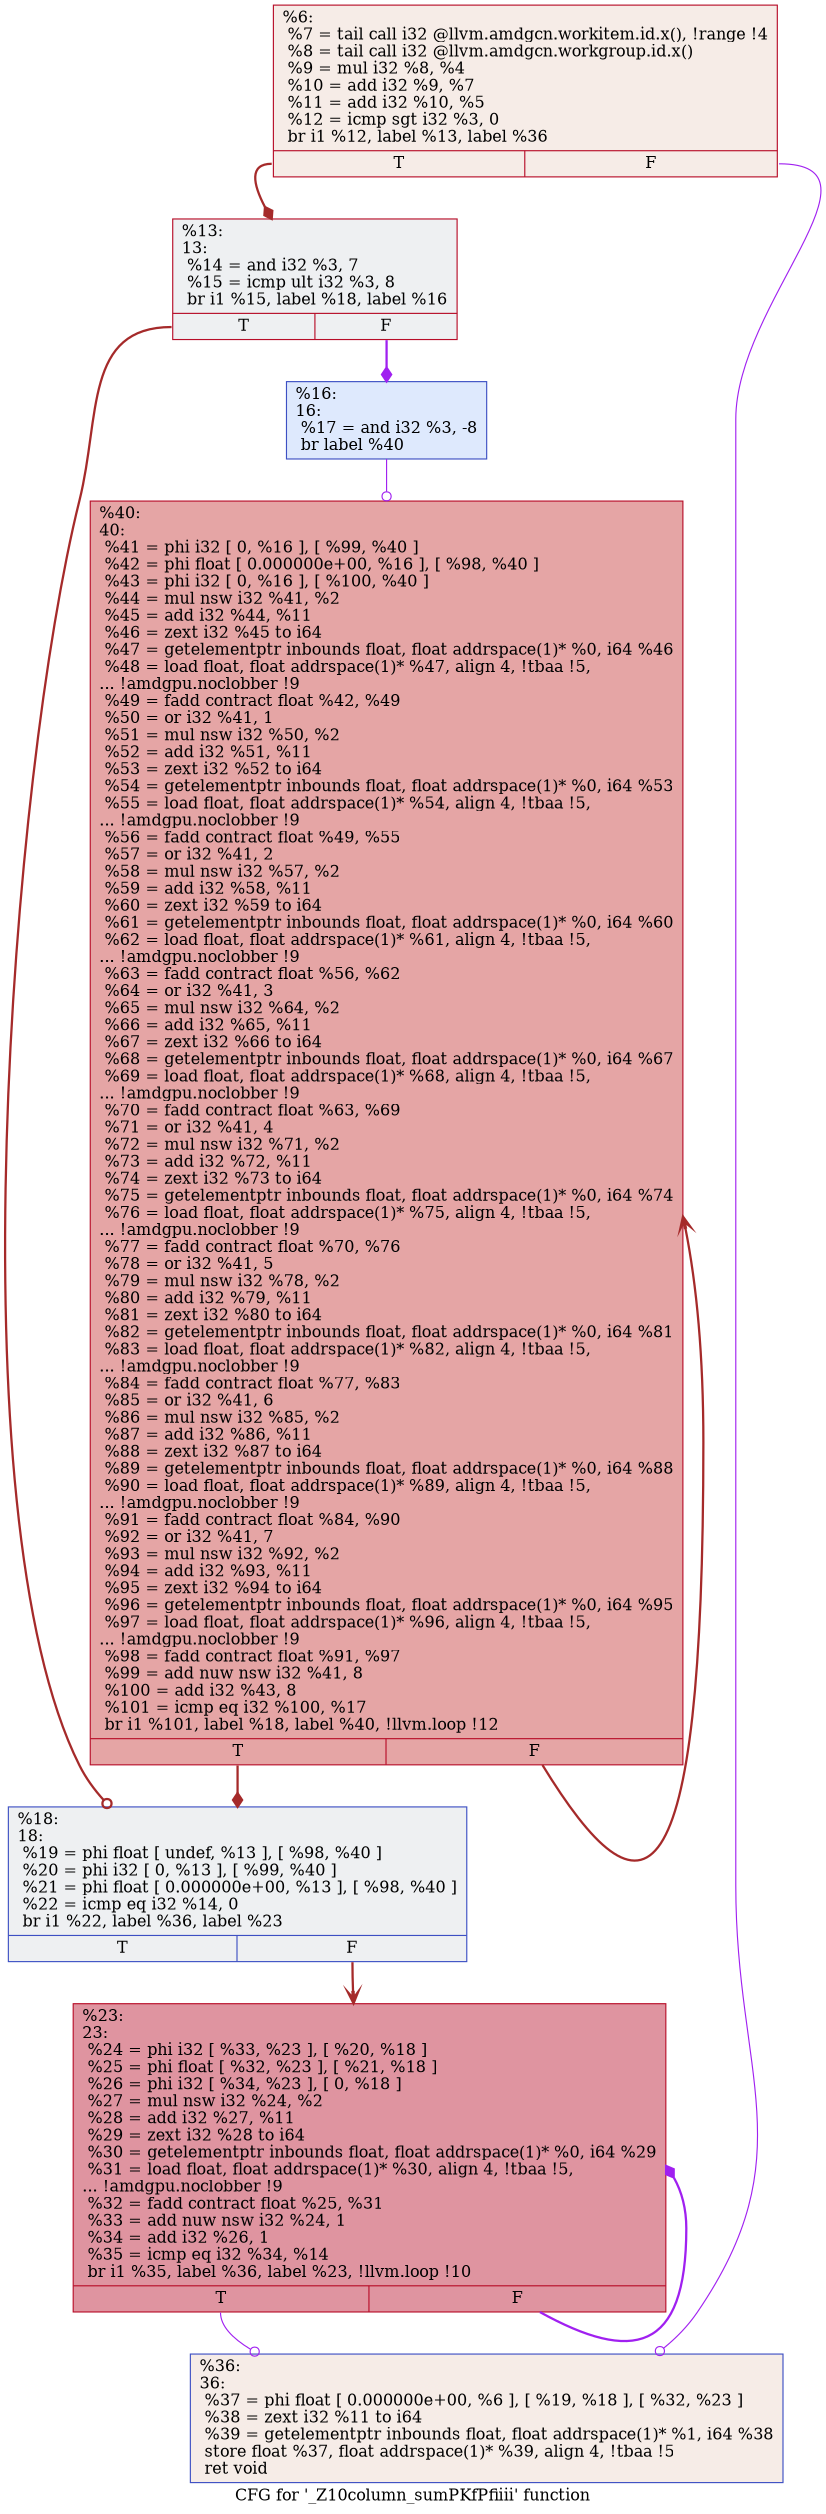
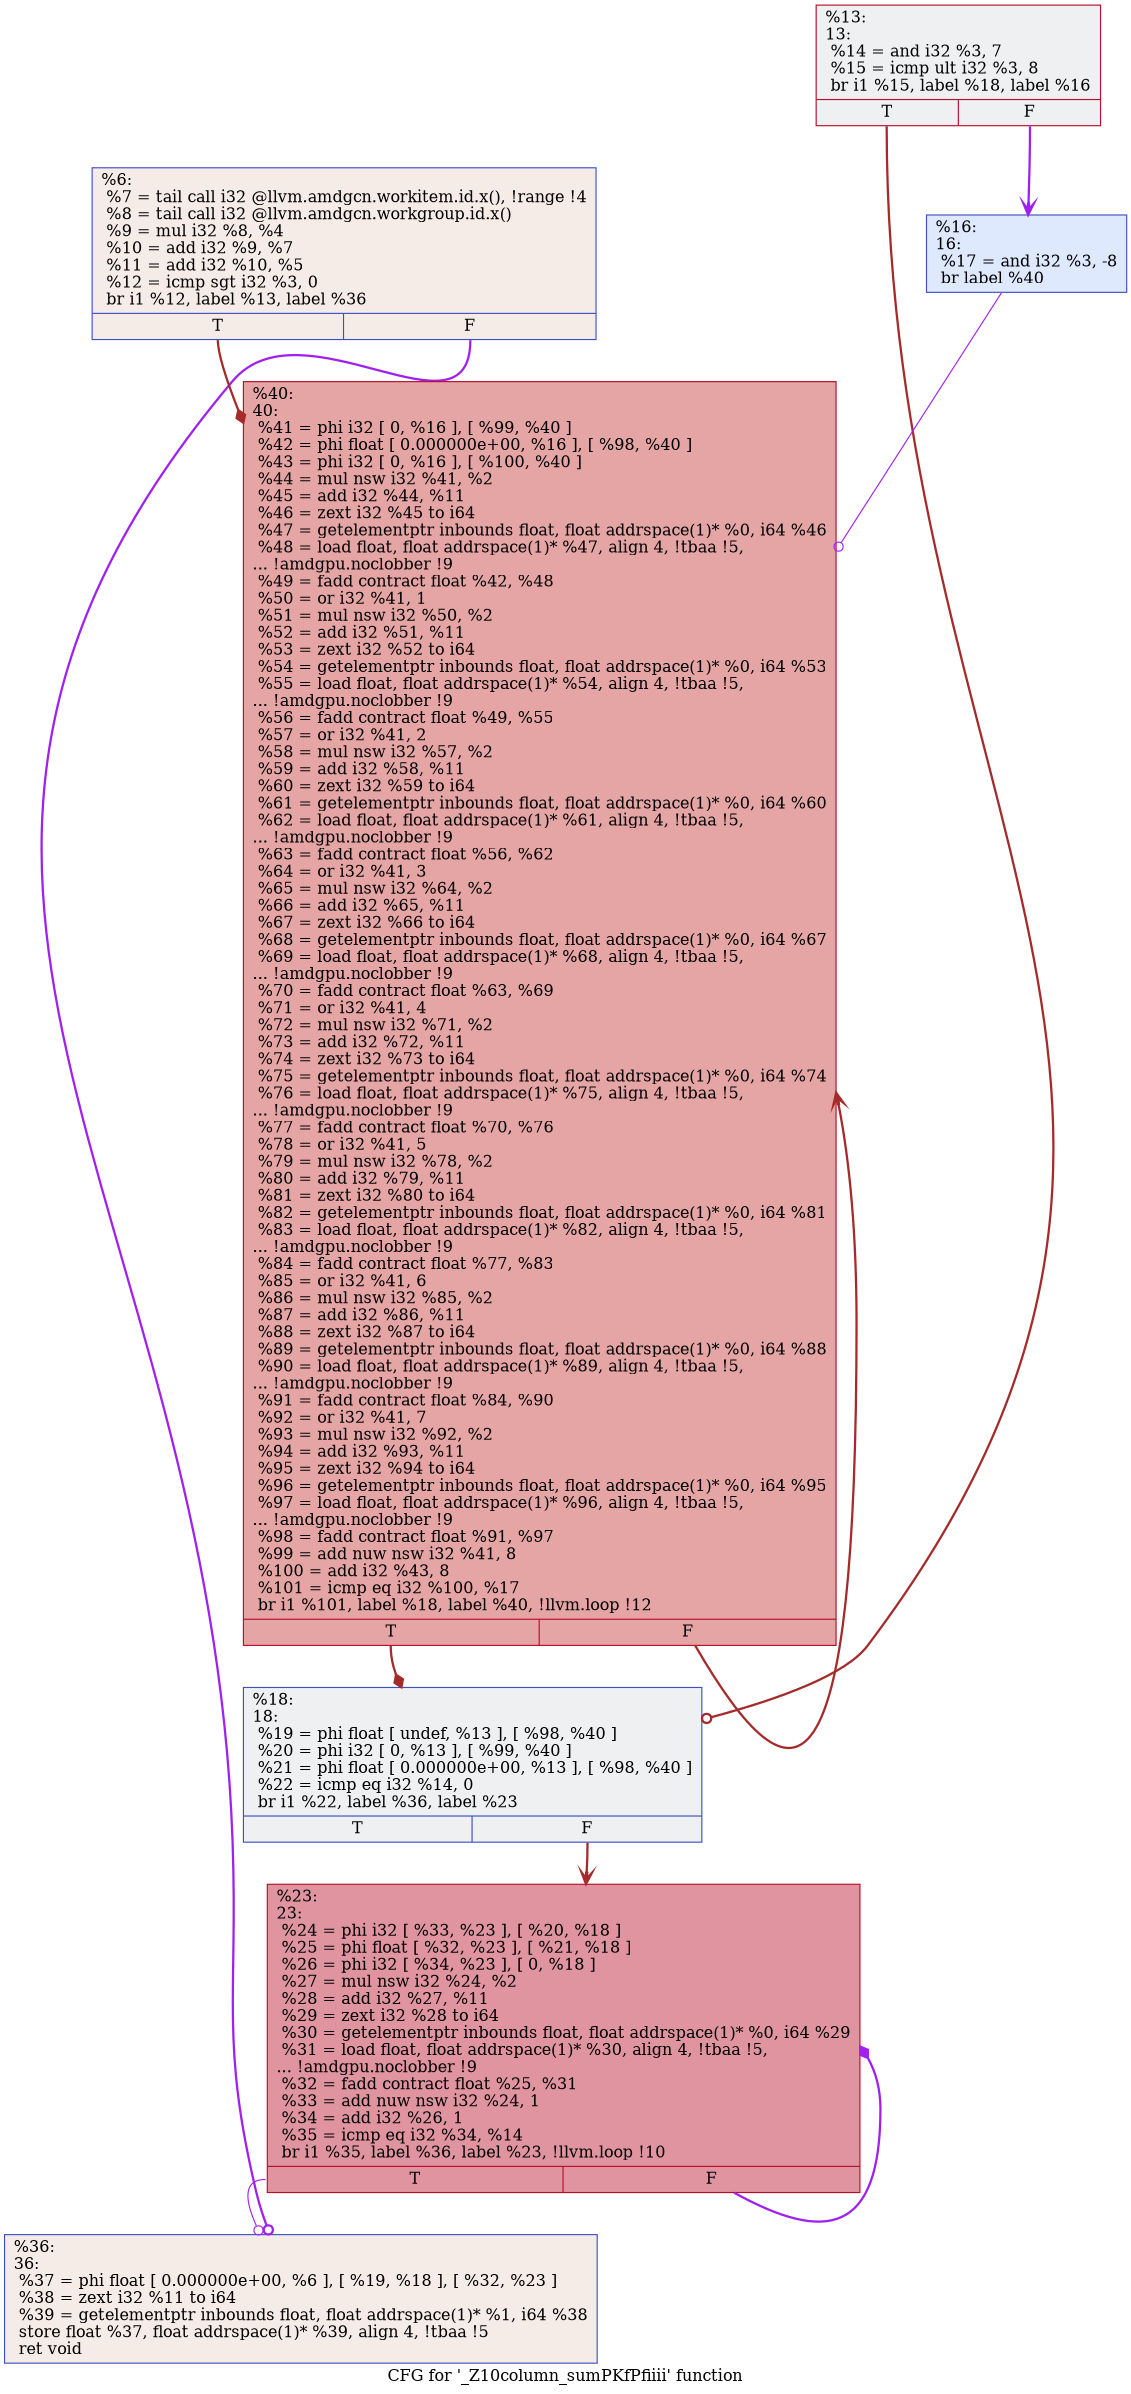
  digraph {
    label="CFG for '_Z10column_sumPKfPfiiii' function"
    node [color="#3d50c3ff" fillcolor="#ead5c970" shape=record style=filled]
    edge [arrowhead=odot color=brown style=bold tailport=s0]
-   n1 [color="#b70d28ff" label="{%6:\l  %7 = tail call i32 @llvm.amdgcn.workitem.id.x(), !range !4\l  %8 = tail call i32 @llvm.amdgcn.workgroup.id.x()\l  %9 = mul i32 %8, %4\l  %10 = add i32 %9, %7\l  %11 = add i32 %10, %5\l  %12 = icmp sgt i32 %3, 0\l  br i1 %12, label %13, label %36\l|{<s0>T|<s1>F}}"]
+   n1 [label="{%6:\l  %7 = tail call i32 @llvm.amdgcn.workitem.id.x(), !range !4\l  %8 = tail call i32 @llvm.amdgcn.workgroup.id.x()\l  %9 = mul i32 %8, %4\l  %10 = add i32 %9, %7\l  %11 = add i32 %10, %5\l  %12 = icmp sgt i32 %3, 0\l  br i1 %12, label %13, label %36\l|{<s0>T|<s1>F}}"]
    n2 [color="#b70d28ff" fillcolor="#d9dce170" label="{%13:\l13:                                               \l  %14 = and i32 %3, 7\l  %15 = icmp ult i32 %3, 8\l  br i1 %15, label %18, label %16\l|{<s0>T|<s1>F}}"]
    n3 [label="{%36:\l36:                                               \l  %37 = phi float [ 0.000000e+00, %6 ], [ %19, %18 ], [ %32, %23 ]\l  %38 = zext i32 %11 to i64\l  %39 = getelementptr inbounds float, float addrspace(1)* %1, i64 %38\l  store float %37, float addrspace(1)* %39, align 4, !tbaa !5\l  ret void\l}"]
    n4 [fillcolor="#d9dce170" label="{%18:\l18:                                               \l  %19 = phi float [ undef, %13 ], [ %98, %40 ]\l  %20 = phi i32 [ 0, %13 ], [ %99, %40 ]\l  %21 = phi float [ 0.000000e+00, %13 ], [ %98, %40 ]\l  %22 = icmp eq i32 %14, 0\l  br i1 %22, label %36, label %23\l|{<s0>T|<s1>F}}"]
    n5 [fillcolor="#b5cdfa70" label="{%16:\l16:                                               \l  %17 = and i32 %3, -8\l  br label %40\l}"]
    n6 [color="#b70d28ff" fillcolor="#b70d2870" label="{%23:\l23:                                               \l  %24 = phi i32 [ %33, %23 ], [ %20, %18 ]\l  %25 = phi float [ %32, %23 ], [ %21, %18 ]\l  %26 = phi i32 [ %34, %23 ], [ 0, %18 ]\l  %27 = mul nsw i32 %24, %2\l  %28 = add i32 %27, %11\l  %29 = zext i32 %28 to i64\l  %30 = getelementptr inbounds float, float addrspace(1)* %0, i64 %29\l  %31 = load float, float addrspace(1)* %30, align 4, !tbaa !5,\l... !amdgpu.noclobber !9\l  %32 = fadd contract float %25, %31\l  %33 = add nuw nsw i32 %24, 1\l  %34 = add i32 %26, 1\l  %35 = icmp eq i32 %34, %14\l  br i1 %35, label %36, label %23, !llvm.loop !10\l|{<s0>T|<s1>F}}"]
-   n7 [color="#b70d28ff" fillcolor="#c5333470" label="{%40:\l40:                                               \l  %41 = phi i32 [ 0, %16 ], [ %99, %40 ]\l  %42 = phi float [ 0.000000e+00, %16 ], [ %98, %40 ]\l  %43 = phi i32 [ 0, %16 ], [ %100, %40 ]\l  %44 = mul nsw i32 %41, %2\l  %45 = add i32 %44, %11\l  %46 = zext i32 %45 to i64\l  %47 = getelementptr inbounds float, float addrspace(1)* %0, i64 %46\l  %48 = load float, float addrspace(1)* %47, align 4, !tbaa !5,\l... !amdgpu.noclobber !9\l  %49 = fadd contract float %42, %49\l  %50 = or i32 %41, 1\l  %51 = mul nsw i32 %50, %2\l  %52 = add i32 %51, %11\l  %53 = zext i32 %52 to i64\l  %54 = getelementptr inbounds float, float addrspace(1)* %0, i64 %53\l  %55 = load float, float addrspace(1)* %54, align 4, !tbaa !5,\l... !amdgpu.noclobber !9\l  %56 = fadd contract float %49, %55\l  %57 = or i32 %41, 2\l  %58 = mul nsw i32 %57, %2\l  %59 = add i32 %58, %11\l  %60 = zext i32 %59 to i64\l  %61 = getelementptr inbounds float, float addrspace(1)* %0, i64 %60\l  %62 = load float, float addrspace(1)* %61, align 4, !tbaa !5,\l... !amdgpu.noclobber !9\l  %63 = fadd contract float %56, %62\l  %64 = or i32 %41, 3\l  %65 = mul nsw i32 %64, %2\l  %66 = add i32 %65, %11\l  %67 = zext i32 %66 to i64\l  %68 = getelementptr inbounds float, float addrspace(1)* %0, i64 %67\l  %69 = load float, float addrspace(1)* %68, align 4, !tbaa !5,\l... !amdgpu.noclobber !9\l  %70 = fadd contract float %63, %69\l  %71 = or i32 %41, 4\l  %72 = mul nsw i32 %71, %2\l  %73 = add i32 %72, %11\l  %74 = zext i32 %73 to i64\l  %75 = getelementptr inbounds float, float addrspace(1)* %0, i64 %74\l  %76 = load float, float addrspace(1)* %75, align 4, !tbaa !5,\l... !amdgpu.noclobber !9\l  %77 = fadd contract float %70, %76\l  %78 = or i32 %41, 5\l  %79 = mul nsw i32 %78, %2\l  %80 = add i32 %79, %11\l  %81 = zext i32 %80 to i64\l  %82 = getelementptr inbounds float, float addrspace(1)* %0, i64 %81\l  %83 = load float, float addrspace(1)* %82, align 4, !tbaa !5,\l... !amdgpu.noclobber !9\l  %84 = fadd contract float %77, %83\l  %85 = or i32 %41, 6\l  %86 = mul nsw i32 %85, %2\l  %87 = add i32 %86, %11\l  %88 = zext i32 %87 to i64\l  %89 = getelementptr inbounds float, float addrspace(1)* %0, i64 %88\l  %90 = load float, float addrspace(1)* %89, align 4, !tbaa !5,\l... !amdgpu.noclobber !9\l  %91 = fadd contract float %84, %90\l  %92 = or i32 %41, 7\l  %93 = mul nsw i32 %92, %2\l  %94 = add i32 %93, %11\l  %95 = zext i32 %94 to i64\l  %96 = getelementptr inbounds float, float addrspace(1)* %0, i64 %95\l  %97 = load float, float addrspace(1)* %96, align 4, !tbaa !5,\l... !amdgpu.noclobber !9\l  %98 = fadd contract float %91, %97\l  %99 = add nuw nsw i32 %41, 8\l  %100 = add i32 %43, 8\l  %101 = icmp eq i32 %100, %17\l  br i1 %101, label %18, label %40, !llvm.loop !12\l|{<s0>T|<s1>F}}"]
-   n1 -> n2 [arrowhead=diamond]
-   n1 -> n3 [color=purple style=solid tailport=s1]
+   n7 [color="#b70d28ff" fillcolor="#c5333470" label="{%40:\l40:                                               \l  %41 = phi i32 [ 0, %16 ], [ %99, %40 ]\l  %42 = phi float [ 0.000000e+00, %16 ], [ %98, %40 ]\l  %43 = phi i32 [ 0, %16 ], [ %100, %40 ]\l  %44 = mul nsw i32 %41, %2\l  %45 = add i32 %44, %11\l  %46 = zext i32 %45 to i64\l  %47 = getelementptr inbounds float, float addrspace(1)* %0, i64 %46\l  %48 = load float, float addrspace(1)* %47, align 4, !tbaa !5,\l... !amdgpu.noclobber !9\l  %49 = fadd contract float %42, %48\l  %50 = or i32 %41, 1\l  %51 = mul nsw i32 %50, %2\l  %52 = add i32 %51, %11\l  %53 = zext i32 %52 to i64\l  %54 = getelementptr inbounds float, float addrspace(1)* %0, i64 %53\l  %55 = load float, float addrspace(1)* %54, align 4, !tbaa !5,\l... !amdgpu.noclobber !9\l  %56 = fadd contract float %49, %55\l  %57 = or i32 %41, 2\l  %58 = mul nsw i32 %57, %2\l  %59 = add i32 %58, %11\l  %60 = zext i32 %59 to i64\l  %61 = getelementptr inbounds float, float addrspace(1)* %0, i64 %60\l  %62 = load float, float addrspace(1)* %61, align 4, !tbaa !5,\l... !amdgpu.noclobber !9\l  %63 = fadd contract float %56, %62\l  %64 = or i32 %41, 3\l  %65 = mul nsw i32 %64, %2\l  %66 = add i32 %65, %11\l  %67 = zext i32 %66 to i64\l  %68 = getelementptr inbounds float, float addrspace(1)* %0, i64 %67\l  %69 = load float, float addrspace(1)* %68, align 4, !tbaa !5,\l... !amdgpu.noclobber !9\l  %70 = fadd contract float %63, %69\l  %71 = or i32 %41, 4\l  %72 = mul nsw i32 %71, %2\l  %73 = add i32 %72, %11\l  %74 = zext i32 %73 to i64\l  %75 = getelementptr inbounds float, float addrspace(1)* %0, i64 %74\l  %76 = load float, float addrspace(1)* %75, align 4, !tbaa !5,\l... !amdgpu.noclobber !9\l  %77 = fadd contract float %70, %76\l  %78 = or i32 %41, 5\l  %79 = mul nsw i32 %78, %2\l  %80 = add i32 %79, %11\l  %81 = zext i32 %80 to i64\l  %82 = getelementptr inbounds float, float addrspace(1)* %0, i64 %81\l  %83 = load float, float addrspace(1)* %82, align 4, !tbaa !5,\l... !amdgpu.noclobber !9\l  %84 = fadd contract float %77, %83\l  %85 = or i32 %41, 6\l  %86 = mul nsw i32 %85, %2\l  %87 = add i32 %86, %11\l  %88 = zext i32 %87 to i64\l  %89 = getelementptr inbounds float, float addrspace(1)* %0, i64 %88\l  %90 = load float, float addrspace(1)* %89, align 4, !tbaa !5,\l... !amdgpu.noclobber !9\l  %91 = fadd contract float %84, %90\l  %92 = or i32 %41, 7\l  %93 = mul nsw i32 %92, %2\l  %94 = add i32 %93, %11\l  %95 = zext i32 %94 to i64\l  %96 = getelementptr inbounds float, float addrspace(1)* %0, i64 %95\l  %97 = load float, float addrspace(1)* %96, align 4, !tbaa !5,\l... !amdgpu.noclobber !9\l  %98 = fadd contract float %91, %97\l  %99 = add nuw nsw i32 %41, 8\l  %100 = add i32 %43, 8\l  %101 = icmp eq i32 %100, %17\l  br i1 %101, label %18, label %40, !llvm.loop !12\l|{<s0>T|<s1>F}}"]
+   n1 -> n7 [arrowhead=diamond]
+   n1 -> n3 [color=purple tailport=s1]
    n2 -> n4
-   n2 -> n5 [arrowhead=diamond color=purple tailport=s1]
+   n2 -> n5 [arrowhead=vee color=purple tailport=s1]
    n4 -> n6 [arrowhead=vee tailport=s1]
    n5 -> n7 [color=purple style=solid]
    n6 -> n3 [color=purple style=solid]
    n6 -> n6 [arrowhead=diamond color=purple tailport=s1]
    n7 -> n4 [arrowhead=diamond]
    n7 -> n7 [arrowhead=vee tailport=s1]
  }
